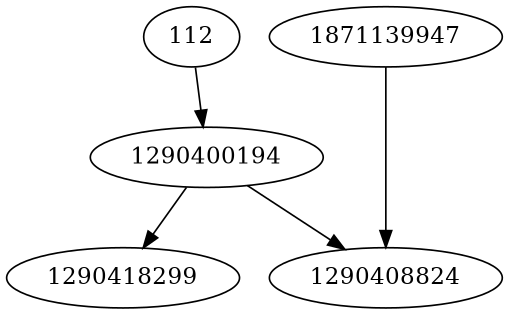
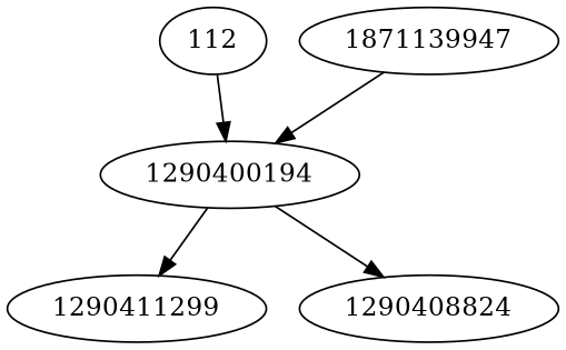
  strict digraph {
    n1 [label=1290400194]
-   1290411299 [label=1290418299]
+   1290411299
    1290408824
    n4 [label=1871139947]
    112
    n1 -> 1290411299
    n1 -> 1290408824
-   n4 -> 1290408824
+   n4 -> n1
    112 -> n1
  }
